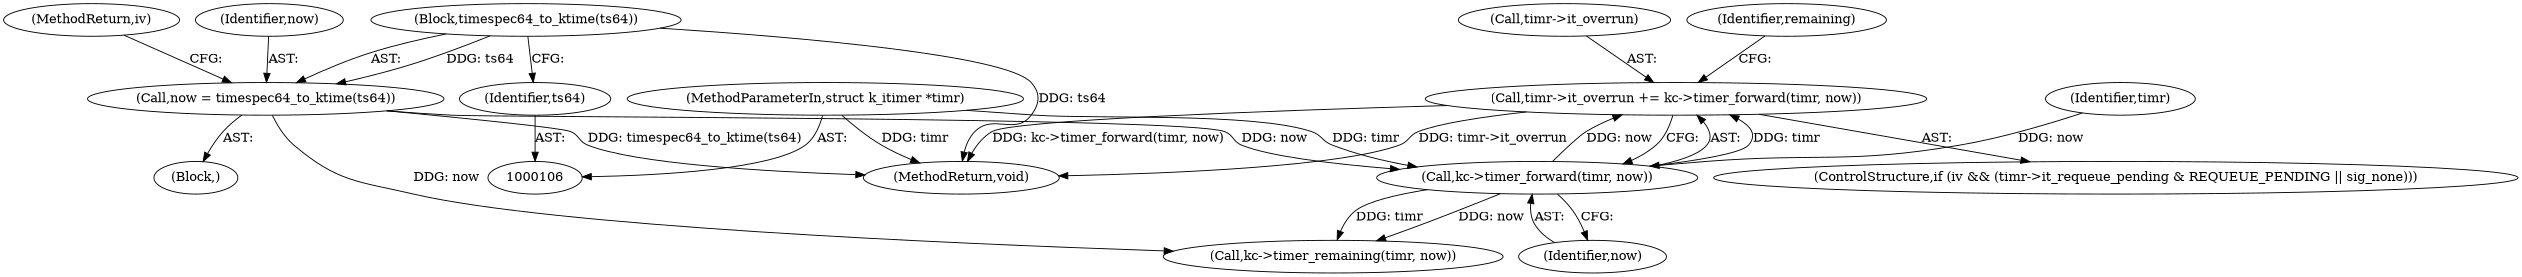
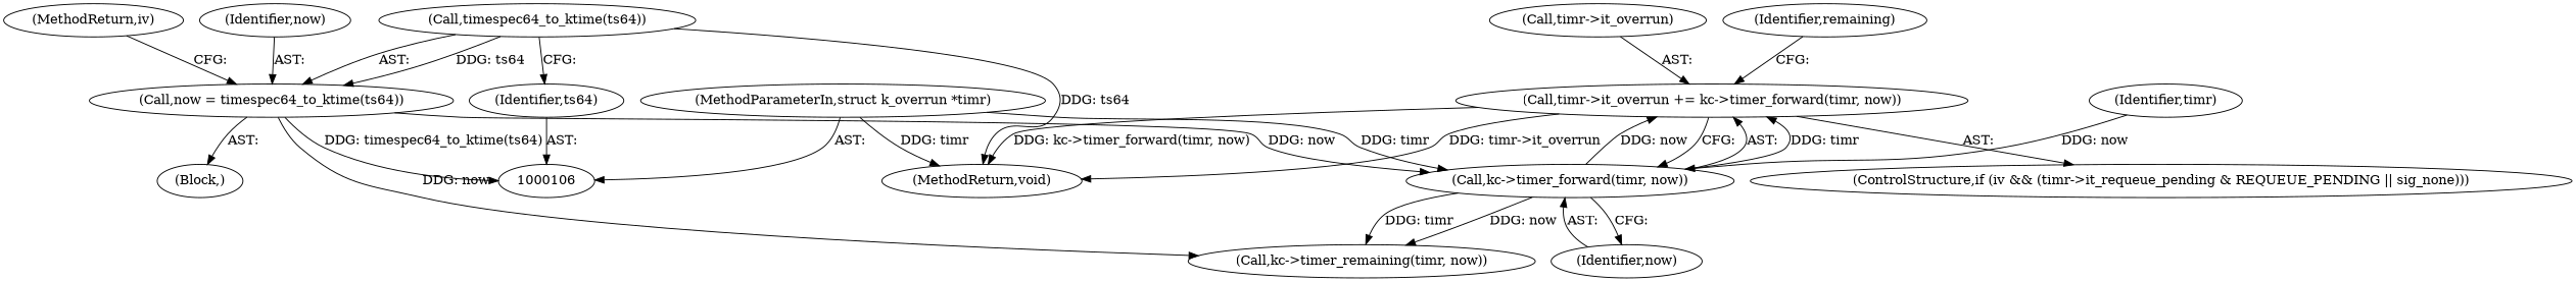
  digraph {
    n1 [label="(Call,timr->it_overrun += kc->timer_forward(timr, now))"]
    n2 [label="(Call,kc->timer_forward(timr, now))"]
    n3 [label="(MethodReturn,void)"]
    n4 [label="(ControlStructure,if (iv && (timr->it_requeue_pending & REQUEUE_PENDING || sig_none)))"]
    n5 [label="(Call,kc->timer_remaining(timr, now))"]
    n6 [label="(Identifier,now)"]
-   n7 [label="(MethodParameterIn,struct k_itimer *timr)"]
+   n7 [label="(MethodParameterIn,struct k_overrun *timr)"]
    1000106
    n9 [label="(Call,now = timespec64_to_ktime(ts64))"]
    n10 [label="(Block,)"]
-   n11 [label="(Block,timespec64_to_ktime(ts64))"]
+   n11 [label="(Call,timespec64_to_ktime(ts64))"]
    n12 [label="(Identifier,ts64)"]
    n13 [label="(Identifier,now)"]
    n14 [label="(Identifier,timr)"]
    n15 [label="(Call,timr->it_overrun)"]
    n16 [label="(MethodReturn,iv)"]
    n17 [label="(Identifier,remaining)"]
    n1 -> n2 [label="CFG: "]
    n1 -> n3 [label="DDG: kc->timer_forward(timr, now)"]
    n1 -> n3 [label="DDG: timr->it_overrun"]
    n1 -> n4 [label="AST: "]
    n2 -> n1 [label="AST: "]
    n2 -> n1 [label="DDG: timr"]
    n2 -> n1 [label="DDG: now"]
    n2 -> n5 [label="DDG: timr"]
    n2 -> n5 [label="DDG: now"]
    n2 -> n6 [label="CFG: "]
    n6 -> n2 [label="AST: "]
    n7 -> n2 [label="DDG: timr"]
    n7 -> n3 [label="DDG: timr"]
    n7 -> 1000106 [label="AST: "]
    n9 -> n2 [label="DDG: now"]
-   n9 -> n3 [label="DDG: timespec64_to_ktime(ts64)"]
+   n9 -> 1000106 [label="DDG: timespec64_to_ktime(ts64)"]
    n9 -> n5 [label="DDG: now"]
    n9 -> n10 [label="AST: "]
    n11 -> n3 [label="DDG: ts64"]
    n11 -> n9 [label="AST: "]
    n11 -> n9 [label="DDG: ts64"]
    n11 -> n12 [label="CFG: "]
    n12 -> 1000106 [label="AST: "]
    n13 -> n9 [label="AST: "]
    n14 -> n2 [label="DDG: now"]
    n15 -> n1 [label="AST: "]
    n16 -> n9 [label="CFG: "]
    n17 -> n1 [label="CFG: "]
  }
